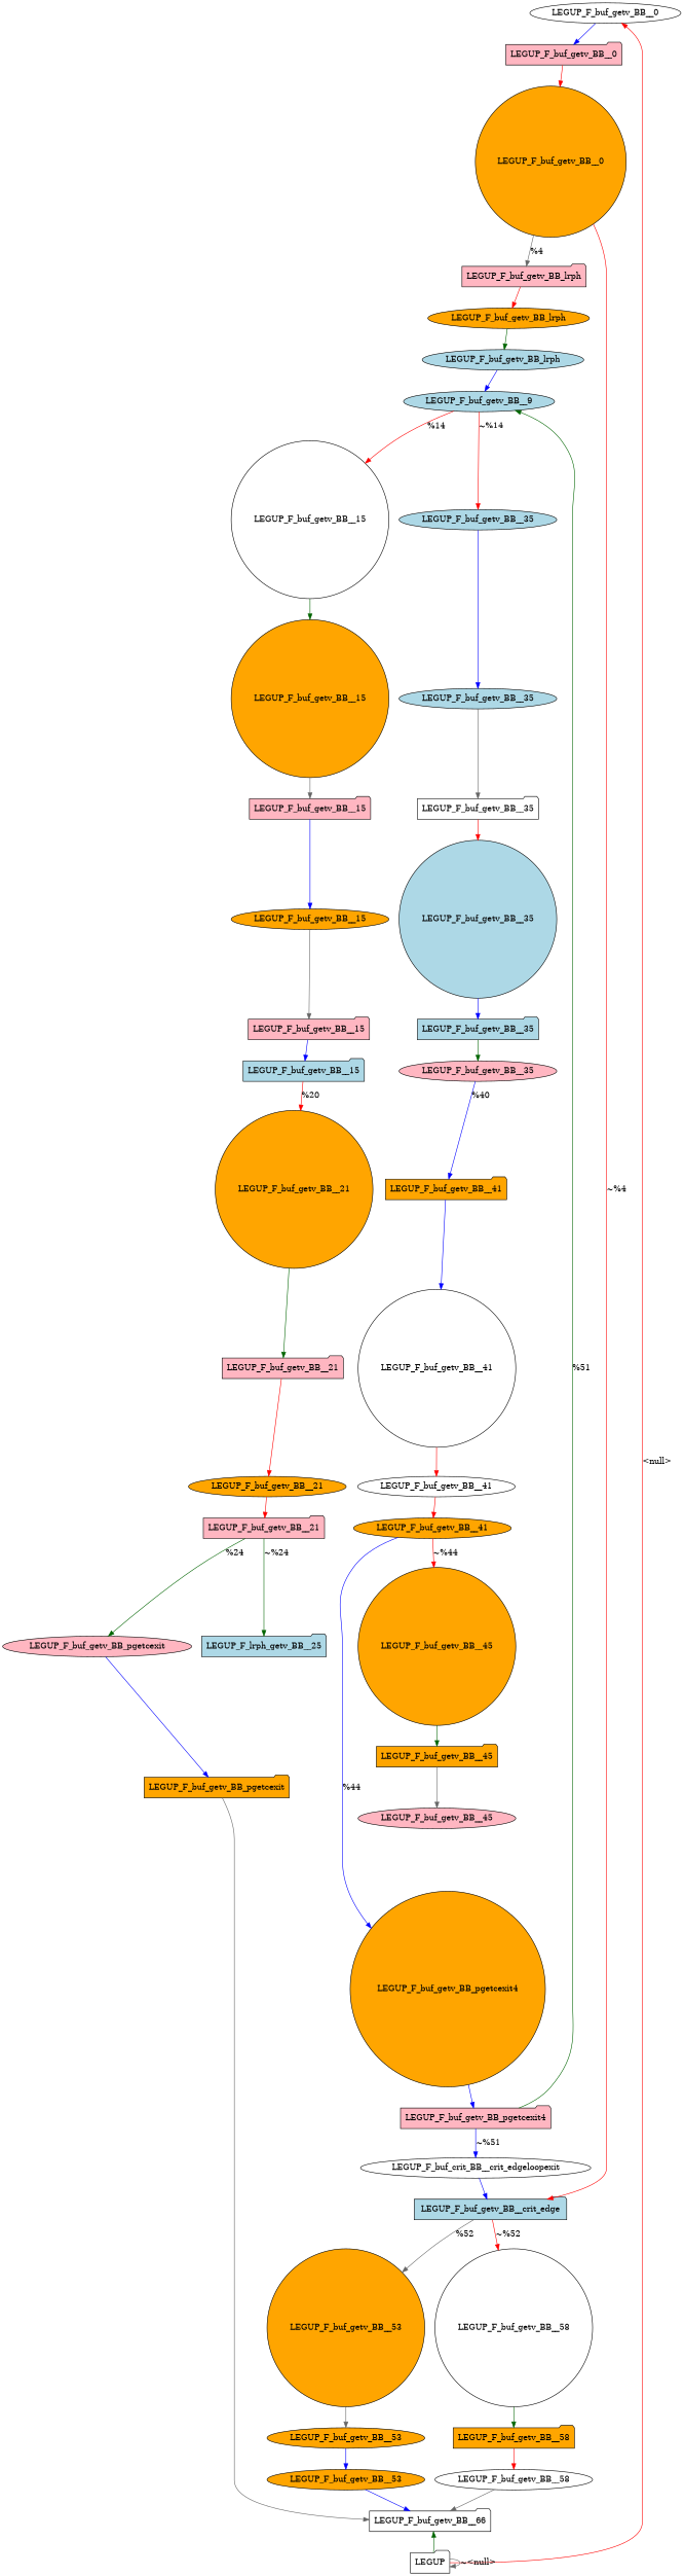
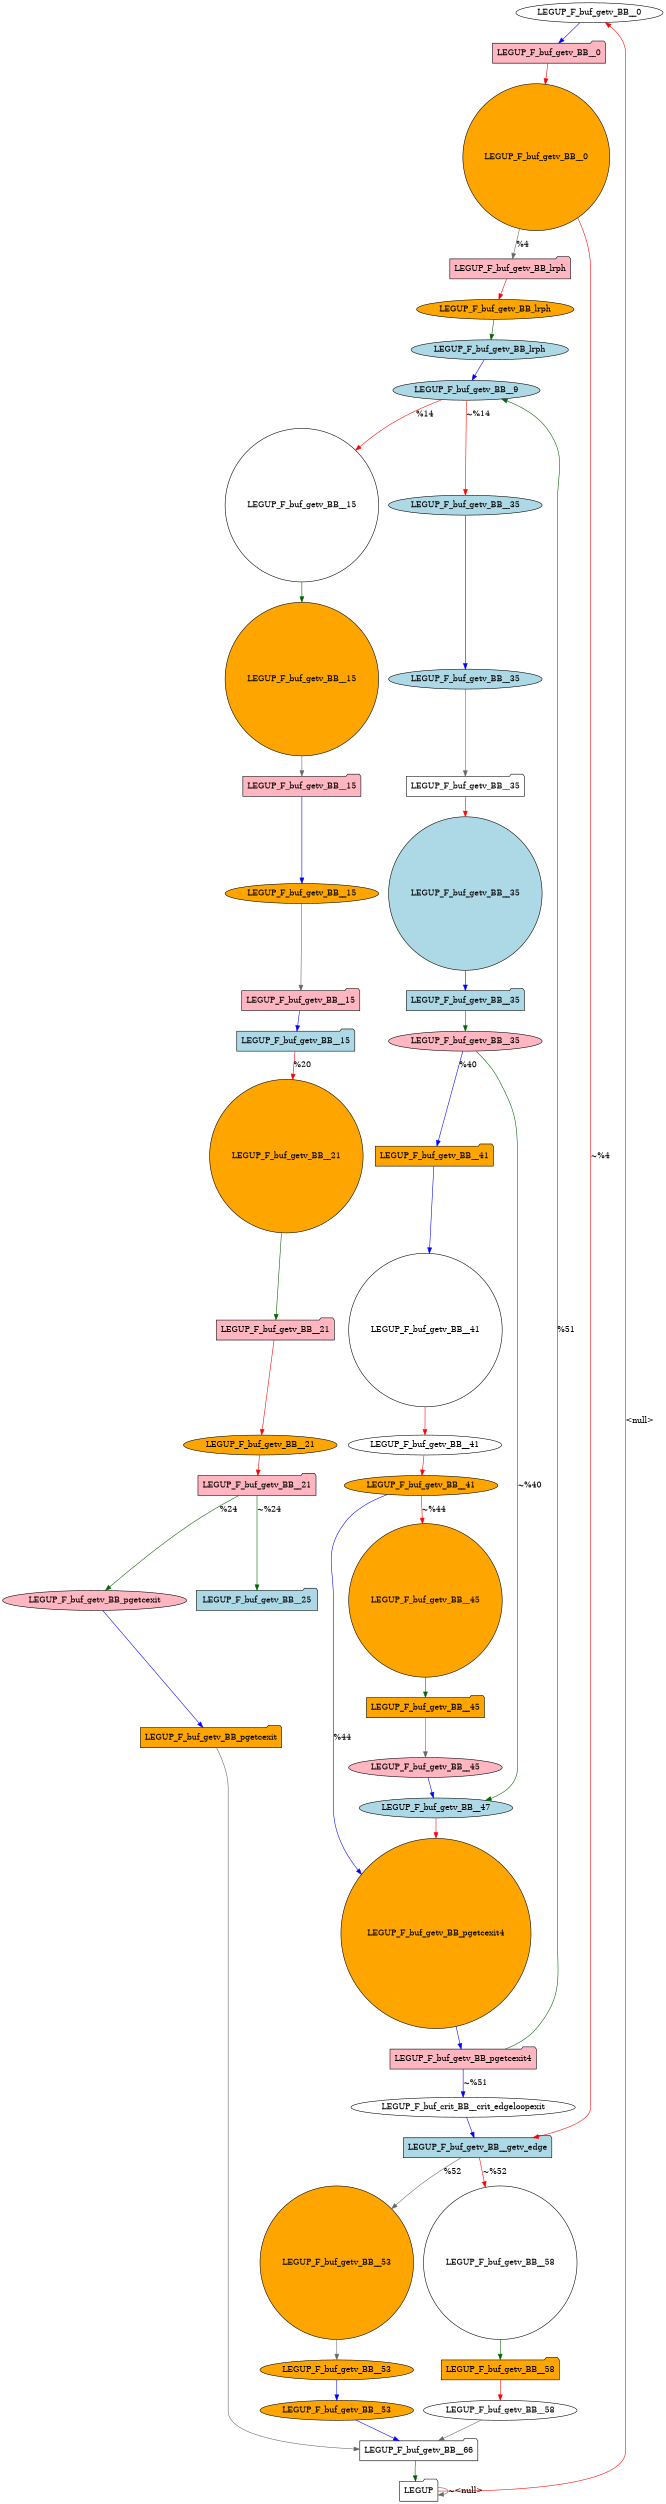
  digraph {
    node [fillcolor=orange shape=ellipse style=filled]
    edge [color=blue]
    n1 [fillcolor=white label=LEGUP_F_buf_getv_BB__0]
    n2 [fillcolor=lightpink label=LEGUP_F_buf_getv_BB__0 shape=folder]
    n3 [label=LEGUP_F_buf_getv_BB__0 shape=circle]
    n4 [fillcolor=white label=LEGUP shape=folder]
    n5 [fillcolor=lightpink label=LEGUP_F_buf_getv_BB_lrph shape=folder]
-   n6 [fillcolor=lightblue label=LEGUP_F_buf_getv_BB__crit_edge shape=folder]
+   n6 [fillcolor=lightblue label=LEGUP_F_buf_getv_BB__getv_edge shape=folder]
    n7 [label=LEGUP_F_buf_getv_BB_lrph]
    n8 [label=LEGUP_F_buf_getv_BB__53 shape=circle]
    n9 [fillcolor=white label=LEGUP_F_buf_getv_BB__58 shape=circle]
    n10 [fillcolor=lightblue label=LEGUP_F_buf_getv_BB_lrph]
    n11 [label=LEGUP_F_buf_getv_BB__53]
    n12 [label=LEGUP_F_buf_getv_BB__58 shape=folder]
    n13 [fillcolor=lightblue label=LEGUP_F_buf_getv_BB__9]
    n14 [fillcolor=white label=LEGUP_F_buf_getv_BB__15 shape=circle]
    n15 [fillcolor=lightblue label=LEGUP_F_buf_getv_BB__35]
    n16 [label=LEGUP_F_buf_getv_BB__15 shape=circle]
    n17 [fillcolor=lightblue label=LEGUP_F_buf_getv_BB__35]
    n18 [fillcolor=lightpink label=LEGUP_F_buf_getv_BB__15 shape=folder]
    n19 [fillcolor=white label=LEGUP_F_buf_getv_BB__35 shape=folder]
    n20 [label=LEGUP_F_buf_getv_BB__15]
    n21 [fillcolor=lightpink label=LEGUP_F_buf_getv_BB__15 shape=folder]
    n22 [fillcolor=lightblue label=LEGUP_F_buf_getv_BB__15 shape=folder]
    n23 [label=LEGUP_F_buf_getv_BB__21 shape=circle]
    n24 [fillcolor=lightpink label=LEGUP_F_buf_getv_BB__21 shape=folder]
    n25 [label=LEGUP_F_buf_getv_BB__21]
    n26 [fillcolor=lightpink label=LEGUP_F_buf_getv_BB_pgetcexit]
    n27 [label=LEGUP_F_buf_getv_BB_pgetcexit shape=folder]
    n28 [fillcolor=lightpink label=LEGUP_F_buf_getv_BB__21 shape=folder]
-   n29 [fillcolor=lightblue label=LEGUP_F_lrph_getv_BB__25 shape=folder]
+   n29 [fillcolor=lightblue label=LEGUP_F_buf_getv_BB__25 shape=folder]
    n30 [fillcolor=white label=LEGUP_F_buf_getv_BB__66 shape=folder]
    n31 [fillcolor=lightblue label=LEGUP_F_buf_getv_BB__35 shape=circle]
    n32 [fillcolor=lightblue label=LEGUP_F_buf_getv_BB__35 shape=folder]
    n33 [fillcolor=lightpink label=LEGUP_F_buf_getv_BB__35]
    n34 [label=LEGUP_F_buf_getv_BB__41 shape=folder]
+   n35 [fillcolor=lightblue label=LEGUP_F_buf_getv_BB__47]
    n36 [fillcolor=white label=LEGUP_F_buf_getv_BB__41 shape=circle]
    n37 [label=LEGUP_F_buf_getv_BB_pgetcexit4 shape=circle]
    n38 [fillcolor=white label=LEGUP_F_buf_getv_BB__41]
    n39 [fillcolor=lightpink label=LEGUP_F_buf_getv_BB_pgetcexit4 shape=folder]
    n40 [label=LEGUP_F_buf_getv_BB__41]
    n41 [label=LEGUP_F_buf_getv_BB__45 shape=circle]
    n42 [label=LEGUP_F_buf_getv_BB__45 shape=folder]
    n43 [fillcolor=white label=LEGUP_F_buf_crit_BB__crit_edgeloopexit]
    n44 [fillcolor=lightpink label=LEGUP_F_buf_getv_BB__45]
    n45 [label=LEGUP_F_buf_getv_BB__53]
    n46 [fillcolor=white label=LEGUP_F_buf_getv_BB__58]
    n1 -> n2
    n2 -> n3 [color=red]
    n3 -> n5 [color=gray40 label="%4"]
    n3 -> n6 [color=red label="~%4"]
    n4 -> n1 [color=red label="<null>"]
    n4 -> n4 [color=gray40 label="~<null>"]
    n5 -> n7 [color=red]
    n6 -> n8 [color=gray40 label="%52"]
    n6 -> n9 [color=red label="~%52"]
    n7 -> n10 [color=darkgreen]
    n8 -> n11 [color=gray40]
    n9 -> n12 [color=darkgreen]
    n10 -> n13
    n11 -> n45
    n12 -> n46 [color=red]
    n13 -> n14 [color=red label="%14"]
    n13 -> n15 [color=red label="~%14"]
    n14 -> n16 [color=darkgreen]
    n15 -> n17
    n16 -> n18 [color=gray40]
    n17 -> n19 [color=gray40]
    n18 -> n20
    n19 -> n31 [color=red]
    n20 -> n21 [color=gray40]
    n21 -> n22
    n22 -> n23 [color=red label="%20"]
    n23 -> n24 [color=darkgreen]
    n24 -> n25 [color=red]
    n25 -> n28 [color=red]
    n26 -> n27
    n27 -> n30 [color=gray40]
    n28 -> n26 [color=darkgreen label="%24"]
    n28 -> n29 [color=darkgreen label="~%24"]
-   n4 -> n30 [color=darkgreen]
+   n30 -> n4 [color=darkgreen]
    n31 -> n32
    n32 -> n33 [color=darkgreen]
    n33 -> n34 [label="%40"]
+   n33 -> n35 [color=darkgreen label="~%40"]
    n34 -> n36
+   n35 -> n37 [color=red]
    n36 -> n38 [color=red]
    n37 -> n39
    n38 -> n40 [color=red]
    n39 -> n13 [color=darkgreen label="%51"]
    n39 -> n43 [label="~%51"]
    n40 -> n37 [label="%44"]
    n40 -> n41 [color=red label="~%44"]
    n41 -> n42 [color=darkgreen]
    n42 -> n44 [color=gray40]
    n43 -> n6
+   n44 -> n35
    n45 -> n30
    n46 -> n30 [color=gray40]
  }
